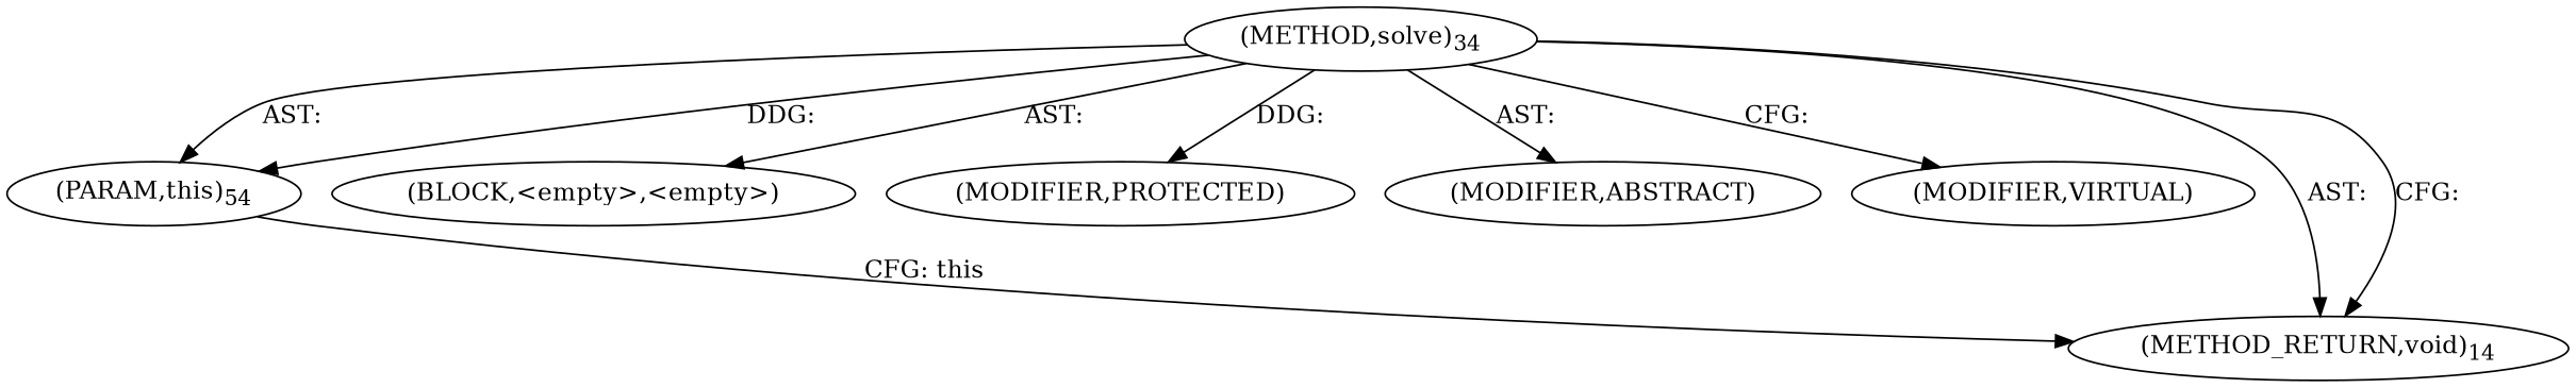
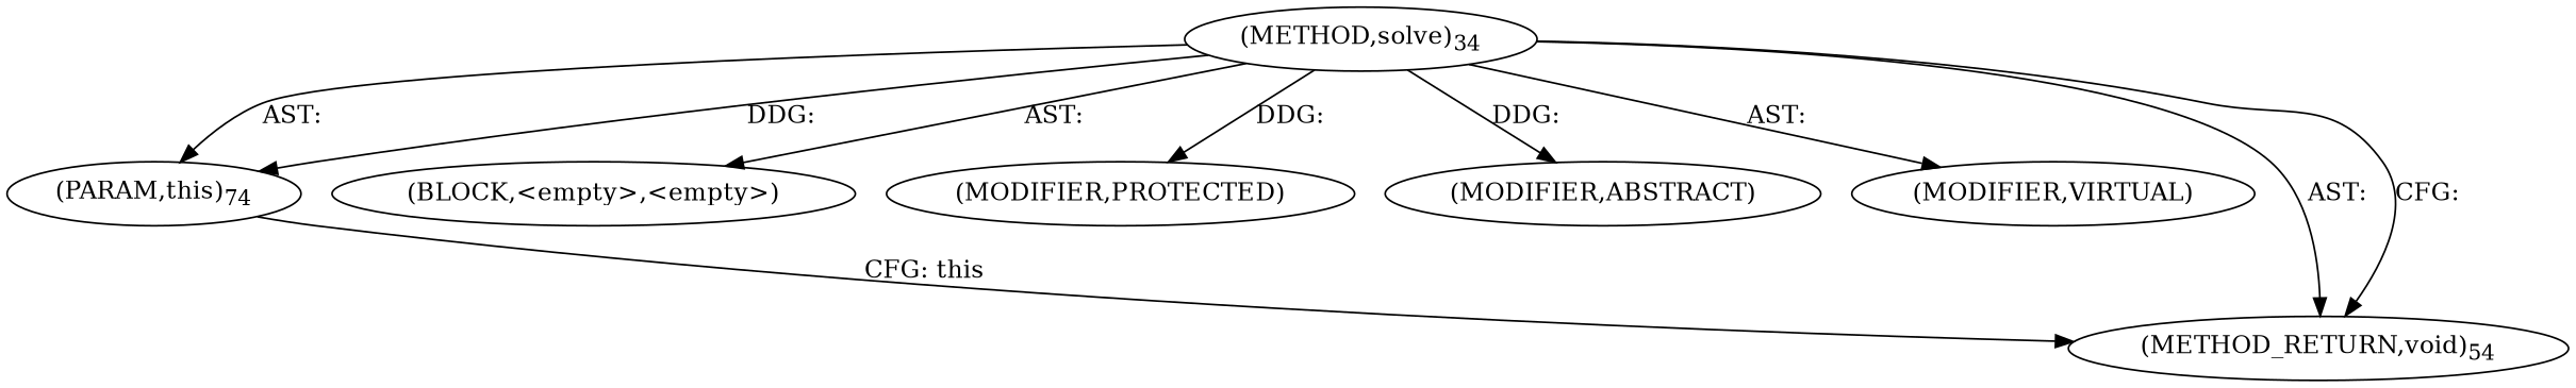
  digraph {
    n1 [label=<(METHOD,solve)<SUB>34</SUB>>]
-   n2 [label=<(PARAM,this)<SUB>54</SUB>>]
+   n2 [label=<(PARAM,this)<SUB>74</SUB>>]
    n3 [label=<(BLOCK,&lt;empty&gt;,&lt;empty&gt;)>]
    n4 [label=<(MODIFIER,PROTECTED)>]
    n5 [label=<(MODIFIER,ABSTRACT)>]
    n6 [label=<(MODIFIER,VIRTUAL)>]
-   n7 [label=<(METHOD_RETURN,void)<SUB>14</SUB>>]
+   n7 [label=<(METHOD_RETURN,void)<SUB>54</SUB>>]
    n1 -> n2 [label="AST: "]
    n1 -> n2 [label="DDG: "]
    n1 -> n3 [label="AST: "]
    n1 -> n4 [label="DDG: "]
-   n1 -> n5 [label="AST: "]
-   n1 -> n6 [label="CFG: "]
+   n1 -> n5 [label="DDG: "]
+   n1 -> n6 [label="AST: "]
    n1 -> n7 [label="AST: "]
    n1 -> n7 [label="CFG: "]
    n2 -> n7 [label="CFG: this"]
  }
